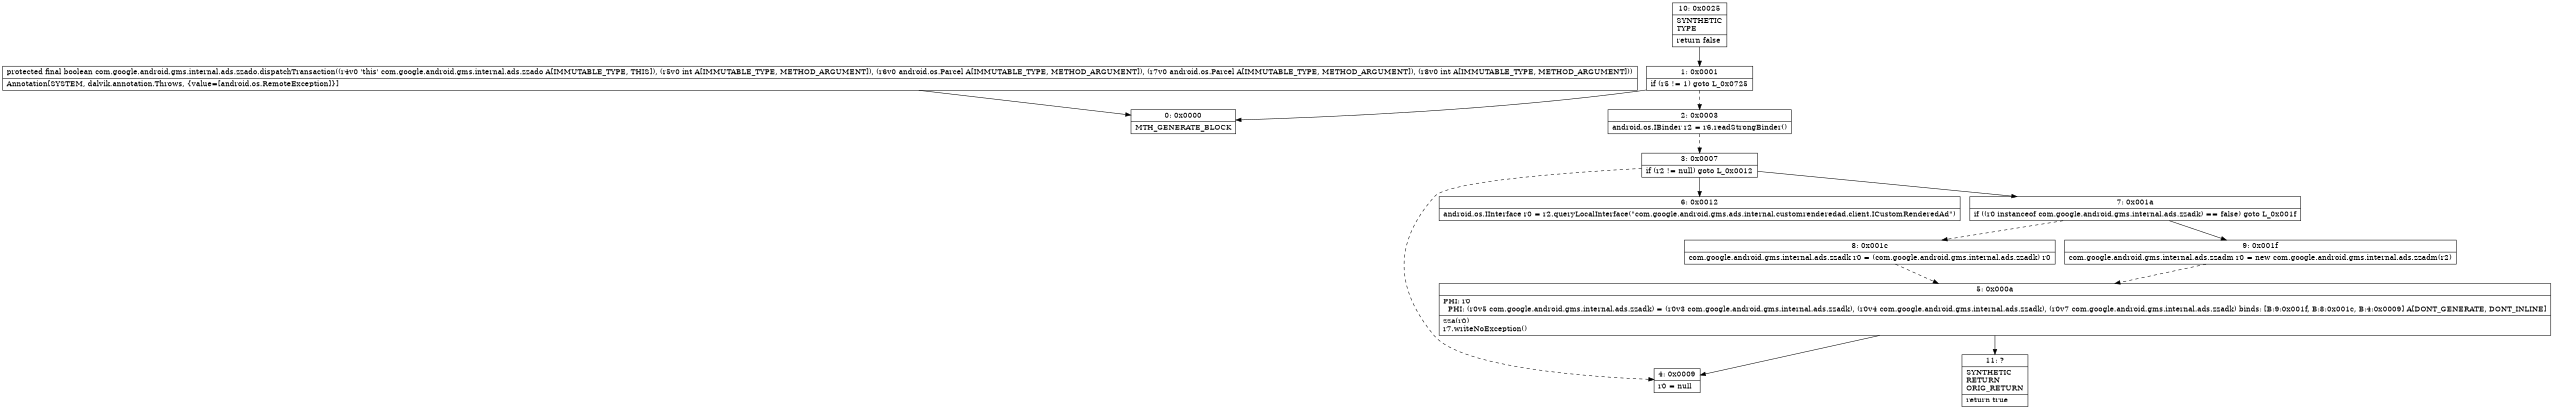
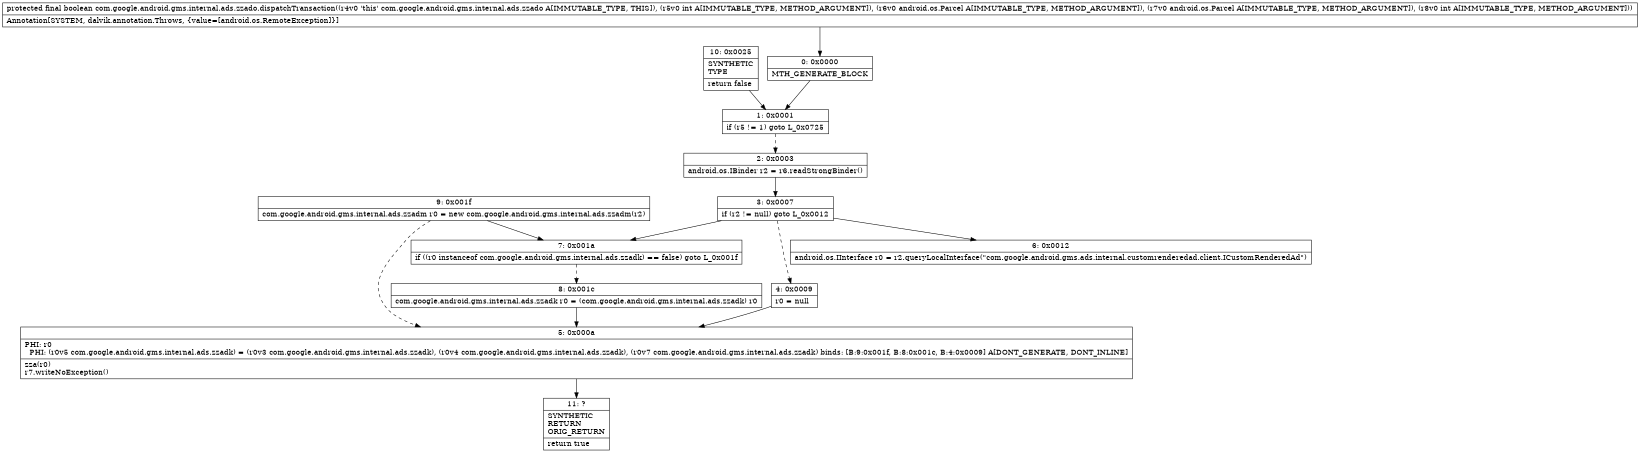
  digraph {
    node [shape=record]
    n1 [label="{0\:\ 0x0000|MTH_GENERATE_BLOCK\l}"]
    n2 [label="{1\:\ 0x0001|if (r5 != 1) goto L_0x0725\l}"]
    n3 [label="{2\:\ 0x0003|android.os.IBinder r2 = r6.readStrongBinder()\l}"]
    n4 [label="{3\:\ 0x0007|if (r2 != null) goto L_0x0012\l}"]
    n5 [label="{10\:\ 0x0025|SYNTHETIC\lTYPE\l|return false\l}"]
    n6 [label="{4\:\ 0x0009|r0 = null\l}"]
    n7 [label="{6\:\ 0x0012|android.os.IInterface r0 = r2.queryLocalInterface(\"com.google.android.gms.ads.internal.customrenderedad.client.ICustomRenderedAd\")\l}"]
    n8 [label="{7\:\ 0x001a|if ((r0 instanceof com.google.android.gms.internal.ads.zzadk) == false) goto L_0x001f\l}"]
    n9 [label="{5\:\ 0x000a|PHI: r0 \l  PHI: (r0v5 com.google.android.gms.internal.ads.zzadk) = (r0v3 com.google.android.gms.internal.ads.zzadk), (r0v4 com.google.android.gms.internal.ads.zzadk), (r0v7 com.google.android.gms.internal.ads.zzadk) binds: [B:9:0x001f, B:8:0x001c, B:4:0x0009] A[DONT_GENERATE, DONT_INLINE]\l|zza(r0)\lr7.writeNoException()\l}"]
    n10 [label="{11\:\ ?|SYNTHETIC\lRETURN\lORIG_RETURN\l|return true\l}"]
    n11 [label="{8\:\ 0x001c|com.google.android.gms.internal.ads.zzadk r0 = (com.google.android.gms.internal.ads.zzadk) r0\l}"]
    n12 [label="{9\:\ 0x001f|com.google.android.gms.internal.ads.zzadm r0 = new com.google.android.gms.internal.ads.zzadm(r2)\l}"]
    n13 [label="{protected final boolean com.google.android.gms.internal.ads.zzado.dispatchTransaction((r4v0 'this' com.google.android.gms.internal.ads.zzado A[IMMUTABLE_TYPE, THIS]), (r5v0 int A[IMMUTABLE_TYPE, METHOD_ARGUMENT]), (r6v0 android.os.Parcel A[IMMUTABLE_TYPE, METHOD_ARGUMENT]), (r7v0 android.os.Parcel A[IMMUTABLE_TYPE, METHOD_ARGUMENT]), (r8v0 int A[IMMUTABLE_TYPE, METHOD_ARGUMENT]))  | Annotation[SYSTEM, dalvik.annotation.Throws, \{value=[android.os.RemoteException]\}]\l}"]
-   n2 -> n1
+   n1 -> n2
    n2 -> n3 [style=dashed]
-   n3 -> n4 [style=dashed]
+   n3 -> n4
    n4 -> n6 [style=dashed]
    n4 -> n7
    n4 -> n8
    n5 -> n2
-   n9 -> n6
+   n6 -> n9
    n8 -> n11 [style=dashed]
-   n8 -> n12
+   n12 -> n8
    n9 -> n10
-   n11 -> n9 [style=dashed]
+   n11 -> n9
    n12 -> n9 [style=dashed]
    n13 -> n1
  }
